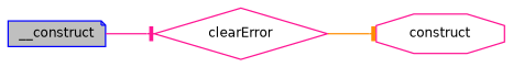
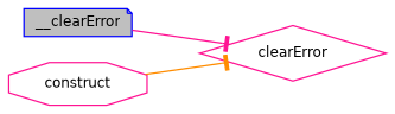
  digraph {
    rankdir=LR
    node [color=deeppink fillcolor=white fontname=Helvetica fontsize=10 style=filled]
    edge [arrowhead=tee fontname=Helvetica fontsize=10 labelfontname=Helvetica labelfontsize=10 style=solid]
-   n1 [color=blue fillcolor=grey75 fontcolor=black height=0.2 label=__construct shape=note width=0.4]
+   n1 [color=blue fillcolor=grey75 fontcolor=black height=0.2 label=__clearError shape=note width=0.4]
    n2 [height=0.2 label=clearError shape=diamond width=0.4]
    n3 [height=0.2 label=construct shape=octagon width=0.4]
    n1 -> n2 [color=deeppink]
-   n2 -> n3 [color=darkorange]
+   n3 -> n2 [color=darkorange]
  }
